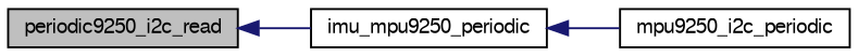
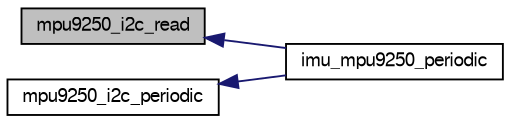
  digraph {
    rankdir=LR
    node [color=black fillcolor=white fontname=FreeSans fontsize=10 shape=record style=filled]
    edge [color=midnightblue dir=back fontname=FreeSans fontsize=10 labelfontname=FreeSans labelfontsize=10 style=solid]
-   n1 [fillcolor=grey75 fontcolor=black height=0.2 label=periodic9250_i2c_read width=0.4]
+   n1 [fillcolor=grey75 fontcolor=black height=0.2 label=mpu9250_i2c_read width=0.4]
    n2 [height=0.2 label=imu_mpu9250_periodic width=0.4]
    n3 [height=0.2 label=mpu9250_i2c_periodic width=0.4]
    n1 -> n2
-   n2 -> n3
+   n3 -> n2
  }
